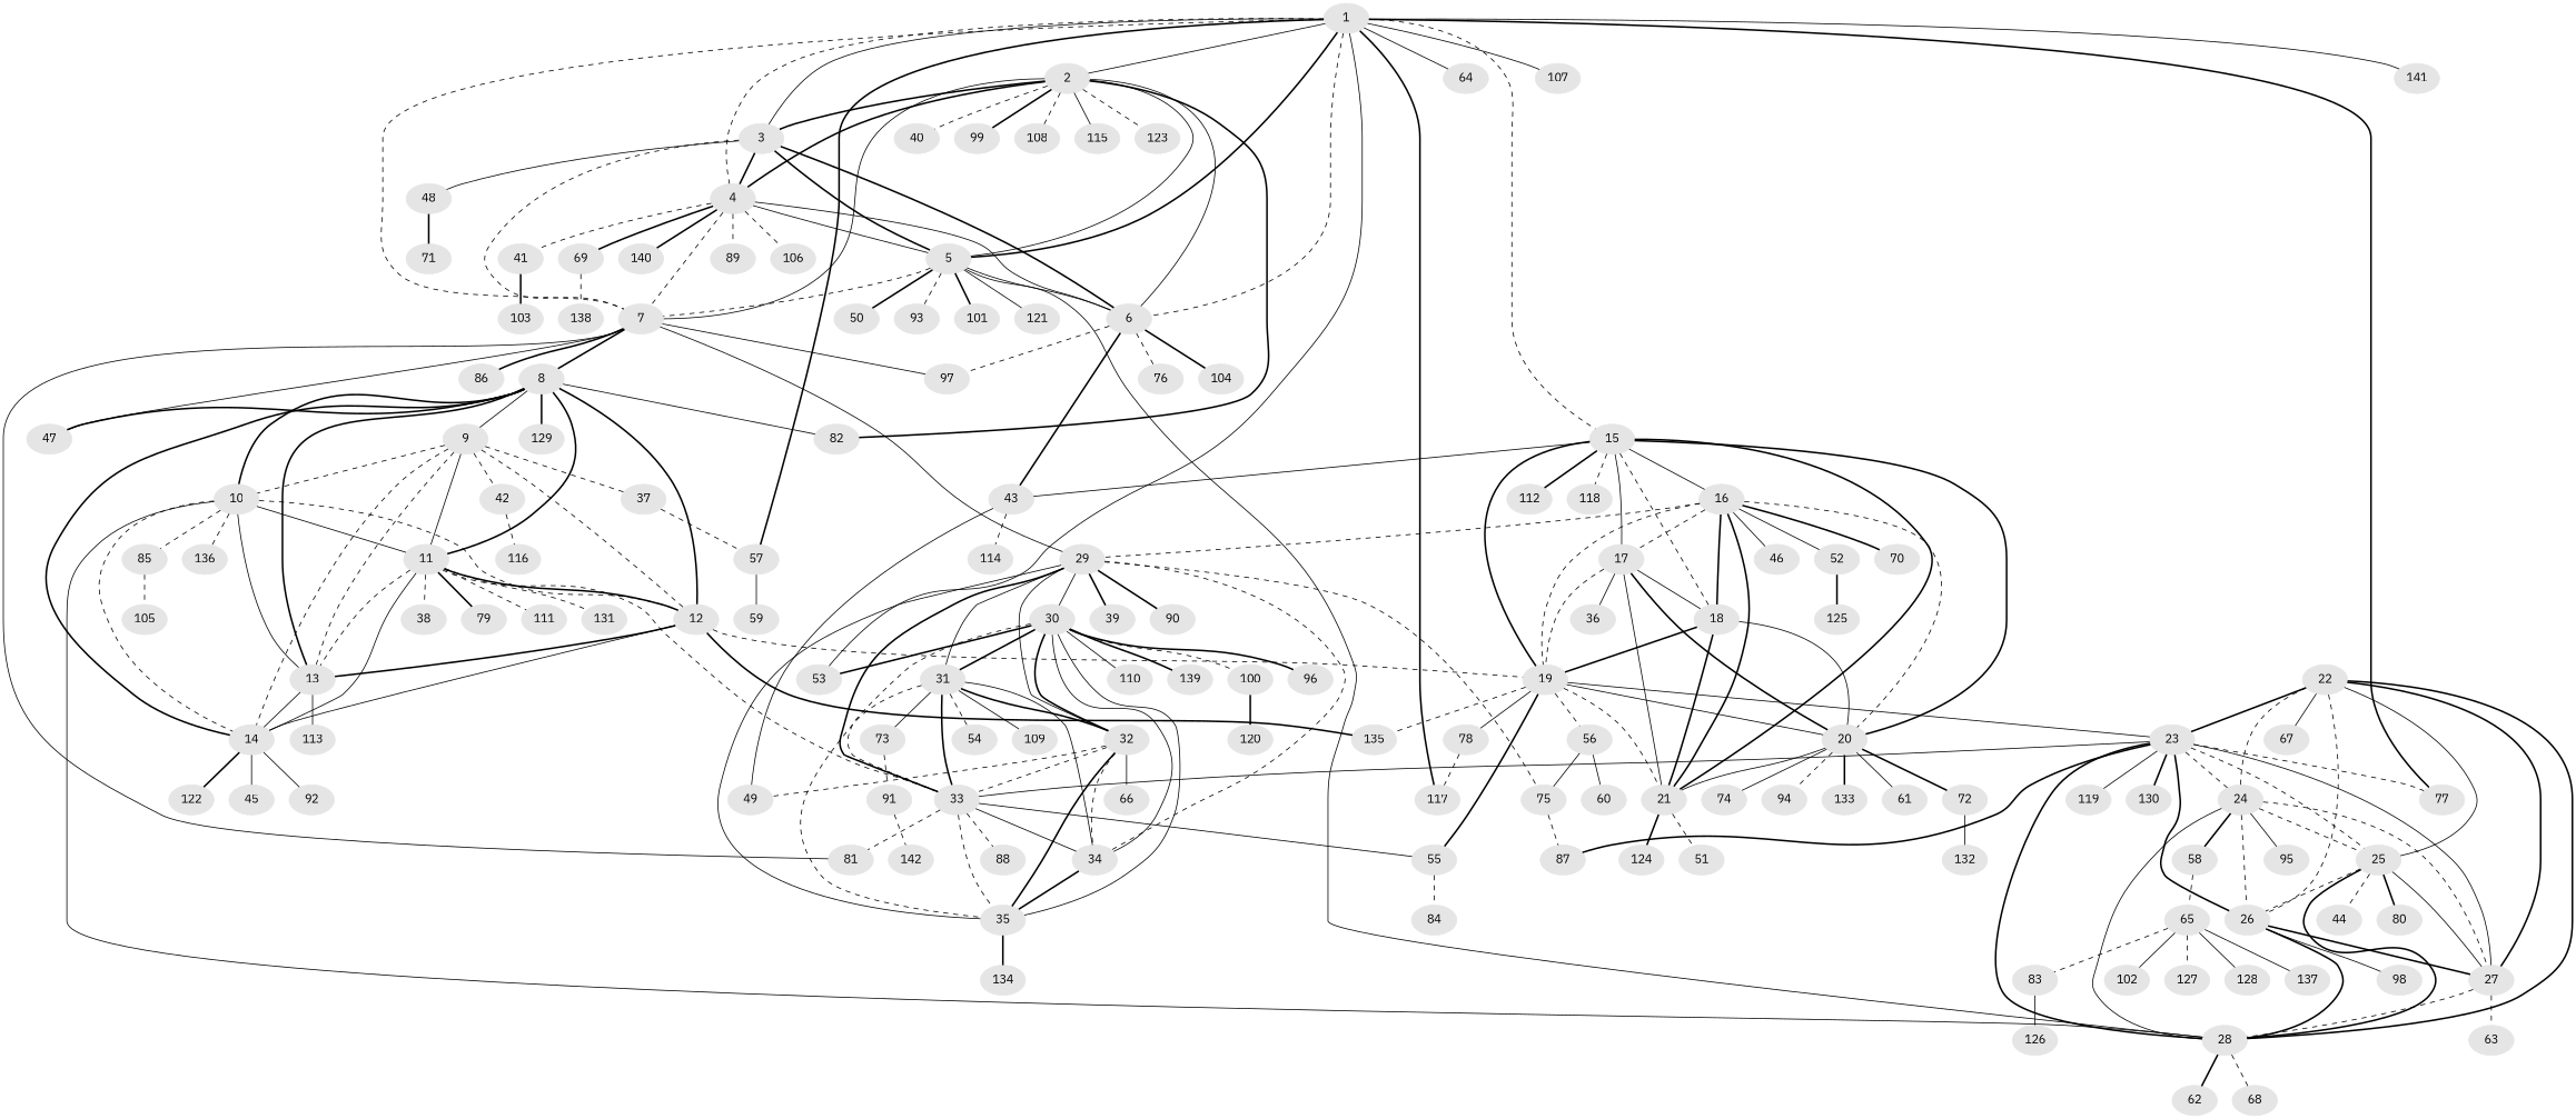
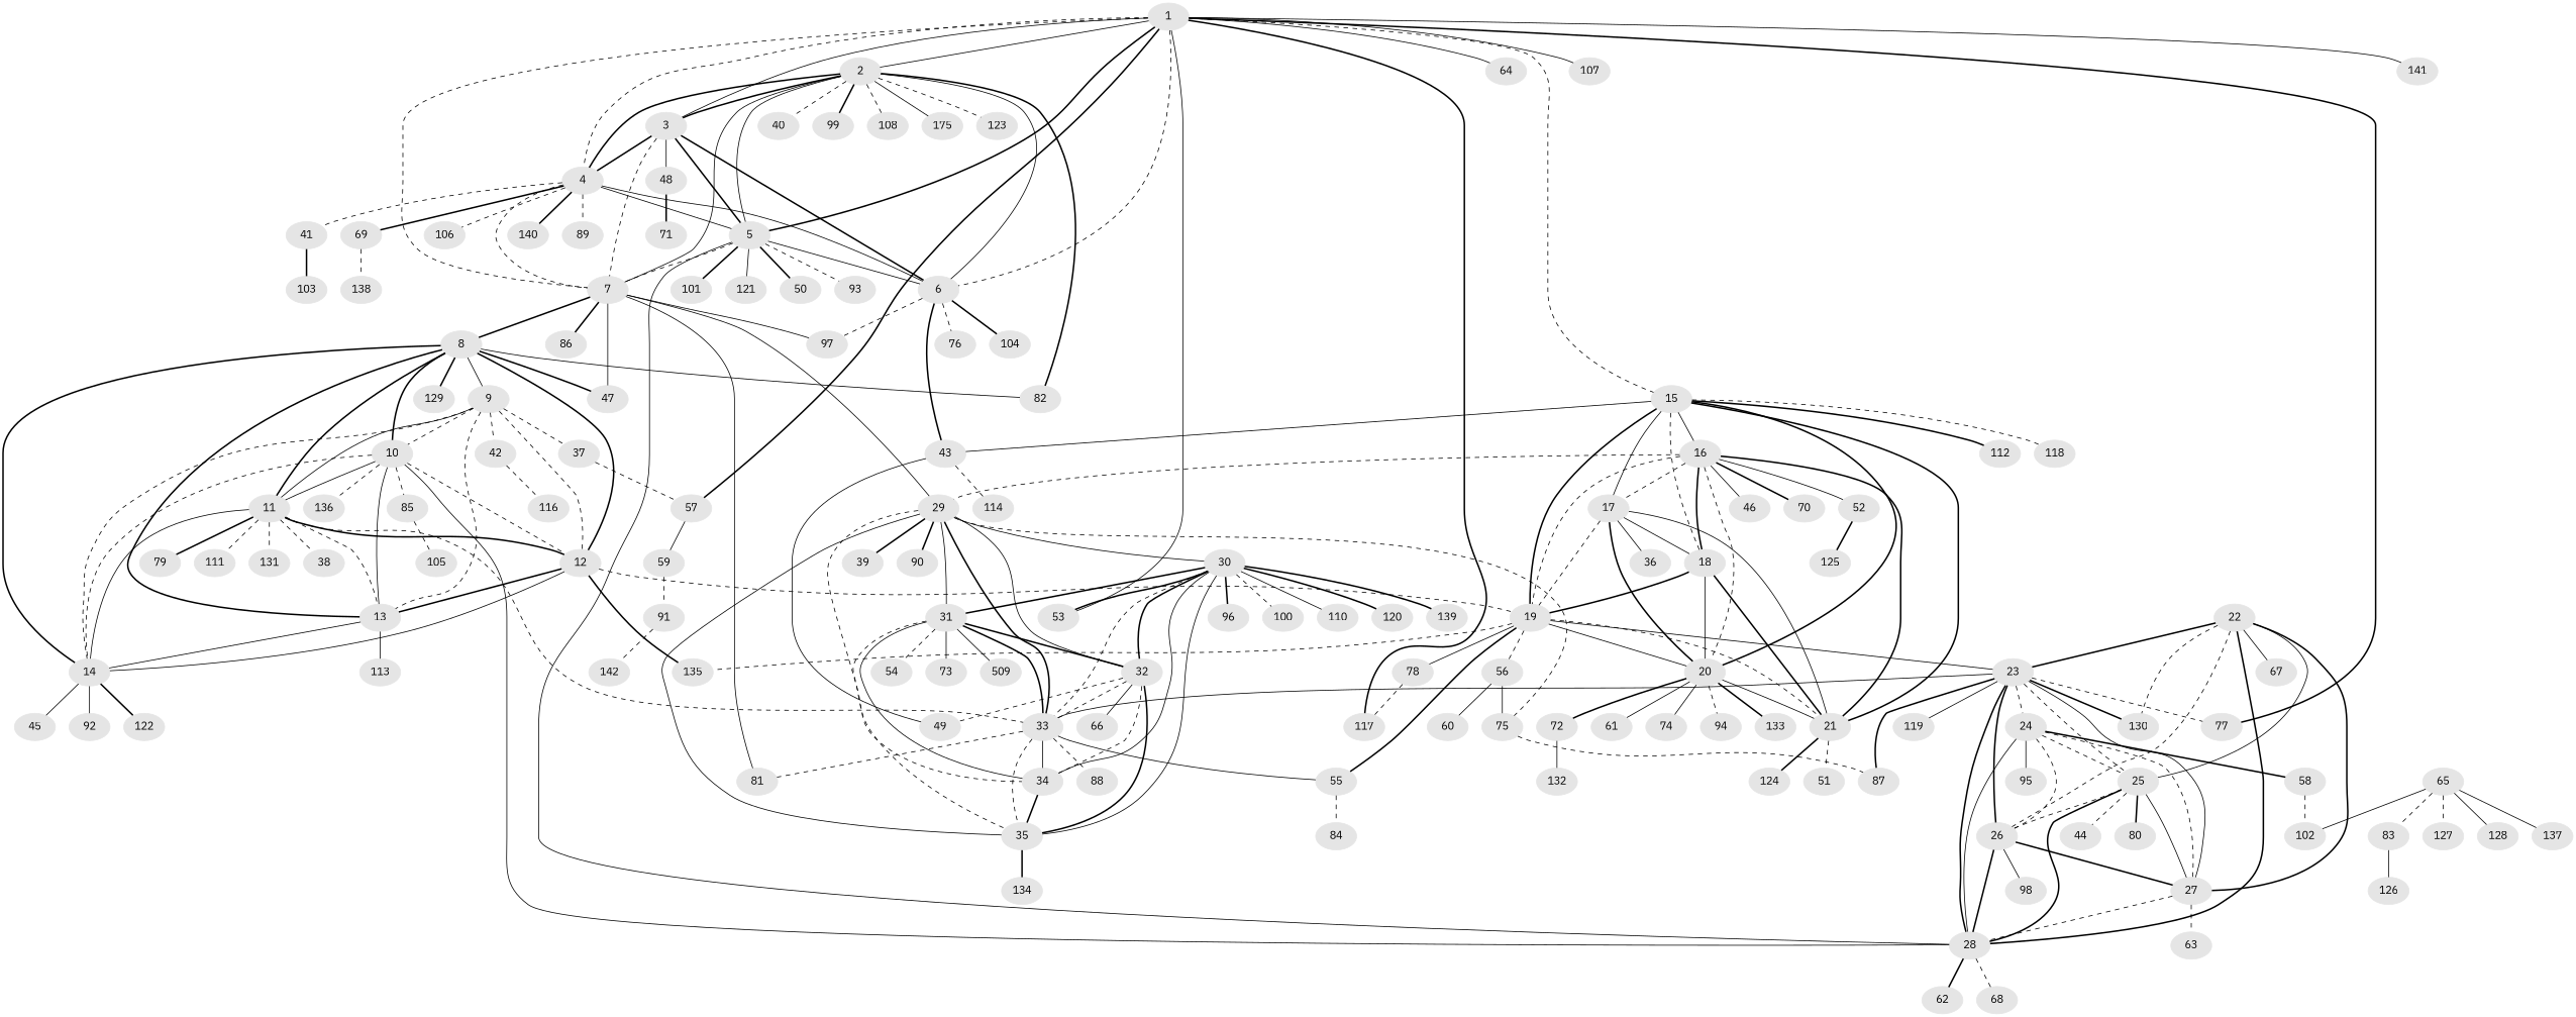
  graph {
    fontname="IBM Plex Sans"
    node [color=gray90 fontname="IBM Plex Sans" style=filled]
    edge [fontname="IBM Plex Sans" style=dashed]
    1
    2
    3
    4
    5
    6
    7
    15
    53
    57
    64
    77
    107
    117
    141
    40
    82
    99
    108
-   115
+   115 [label=175]
    123
    48
    41
    69
    89
    106
    140
    28
    50
    93
    101
    121
    43
    76
    104
    97
    8
    29
    47
    81
    86
    19
    16
    17
    18
    20
    21
    112
    118
    59
    71
    103
    138
    62
    68
    49
    114
    9
    10
    11
    12
    13
    14
    129
    33
    30
    31
    32
    34
    35
    39
    75
    90
    37
    42
    85
    136
    38
    79
    111
    131
    135
    113
    45
    92
    122
    116
    105
    55
    88
    23
    56
    78
    46
    52
    70
    36
    61
    72
    74
    94
    133
    51
    124
    125
    24
    25
    26
    27
    87
    119
    130
    84
    60
    132
    22
    67
    58
    95
    44
    80
    98
    63
    65
    96
    100
    110
    120
    139
    54
    73
-   109
+   109 [label=509]
    66
    134
    91
    83
    102
    127
    128
    137
    126
    142
    1 -- 2 [style=solid]
    1 -- 3 [style=solid]
    1 -- 4
    1 -- 5 [style=bold]
    1 -- 6
    1 -- 7
    1 -- 15
    1 -- 53 [style=solid]
    1 -- 57 [style=bold]
    1 -- 64 [style=solid]
    1 -- 77 [style=bold]
    1 -- 107 [style=solid]
    1 -- 117 [style=bold]
    1 -- 141 [style=solid]
    2 -- 3 [style=bold]
    2 -- 4 [style=bold]
    2 -- 5 [style=solid]
    2 -- 6 [style=solid]
    2 -- 7 [style=solid]
    2 -- 40
    2 -- 82 [style=bold]
    2 -- 99 [style=bold]
    2 -- 108
    2 -- 115 [style=solid]
    2 -- 123
    3 -- 4 [style=bold]
    3 -- 5 [style=bold]
    3 -- 6 [style=bold]
    3 -- 7
    3 -- 48 [style=solid]
    4 -- 5 [style=solid]
    4 -- 6 [style=solid]
    4 -- 7
    4 -- 41
    4 -- 69 [style=bold]
    4 -- 89
    4 -- 106
    4 -- 140 [style=bold]
    5 -- 6 [style=solid]
    5 -- 7
    5 -- 28 [style=solid]
    5 -- 50 [style=bold]
    5 -- 93
    5 -- 101 [style=bold]
    5 -- 121 [style=solid]
    6 -- 43 [style=bold]
    6 -- 76
    6 -- 104 [style=bold]
    6 -- 97
    7 -- 97 [style=solid]
    7 -- 8 [style=bold]
    7 -- 29 [style=solid]
    7 -- 47 [style=solid]
    7 -- 81 [style=solid]
    7 -- 86 [style=bold]
    15 -- 43 [style=solid]
    15 -- 19 [style=bold]
    15 -- 16 [style=solid]
    15 -- 17 [style=solid]
    15 -- 18
    15 -- 20 [style=bold]
    15 -- 21 [style=bold]
    15 -- 112 [style=bold]
    15 -- 118
    57 -- 59 [style=solid]
    48 -- 71 [style=bold]
    41 -- 103 [style=bold]
    69 -- 138
    28 -- 62 [style=bold]
    28 -- 68
    43 -- 49 [style=solid]
    43 -- 114
    8 -- 82 [style=solid]
    8 -- 47 [style=bold]
    8 -- 9 [style=solid]
    8 -- 10 [style=bold]
    8 -- 11 [style=bold]
    8 -- 12 [style=bold]
    8 -- 13 [style=bold]
    8 -- 14 [style=bold]
    8 -- 129 [style=bold]
    29 -- 33 [style=bold]
    29 -- 30 [style=solid]
    29 -- 31 [style=solid]
    29 -- 32 [style=solid]
    29 -- 34
    29 -- 35 [style=solid]
    29 -- 39 [style=bold]
    29 -- 75
    29 -- 90 [style=bold]
    19 -- 20 [style=solid]
    19 -- 21
    19 -- 135
    19 -- 55 [style=bold]
    19 -- 23 [style=solid]
    19 -- 56
    19 -- 78 [style=solid]
    16 -- 29
    16 -- 19
    16 -- 17
    16 -- 18 [style=bold]
    16 -- 20
    16 -- 21 [style=bold]
    16 -- 46 [style=solid]
    16 -- 52 [style=solid]
    16 -- 70 [style=bold]
    17 -- 19
    17 -- 18 [style=solid]
    17 -- 20 [style=bold]
    17 -- 21 [style=solid]
    17 -- 36 [style=solid]
    18 -- 19 [style=bold]
    18 -- 20 [style=solid]
    18 -- 21 [style=bold]
    20 -- 21 [style=solid]
    20 -- 61 [style=solid]
    20 -- 72 [style=bold]
    20 -- 74 [style=solid]
    20 -- 94
    20 -- 133 [style=bold]
    21 -- 51
    21 -- 124 [style=bold]
    9 -- 10
    9 -- 11 [style=solid]
    9 -- 12
    9 -- 13
    9 -- 14
    9 -- 37
    9 -- 42
    10 -- 28 [style=solid]
    10 -- 11 [style=solid]
    10 -- 12
    10 -- 13 [style=solid]
    10 -- 14
    10 -- 85
    10 -- 136
    11 -- 12 [style=bold]
    11 -- 13
    11 -- 14 [style=solid]
    11 -- 33
    11 -- 38
    11 -- 79 [style=bold]
    11 -- 111
    11 -- 131
    12 -- 19
    12 -- 13 [style=bold]
    12 -- 14 [style=solid]
    12 -- 135 [style=bold]
    13 -- 14 [style=solid]
    13 -- 113 [style=solid]
    14 -- 45 [style=solid]
    14 -- 92 [style=solid]
    14 -- 122 [style=bold]
    33 -- 81
    33 -- 34 [style=solid]
    33 -- 35
    33 -- 55 [style=solid]
    33 -- 88
    30 -- 53 [style=bold]
    30 -- 33
    30 -- 31 [style=bold]
    30 -- 32 [style=bold]
    30 -- 34 [style=solid]
    30 -- 35 [style=solid]
    30 -- 96 [style=bold]
    30 -- 100
    30 -- 110 [style=solid]
-   100 -- 120 [style=bold]
+   30 -- 120 [style=bold]
    30 -- 139 [style=bold]
    31 -- 33 [style=bold]
    31 -- 32 [style=bold]
    31 -- 34 [style=solid]
    31 -- 35
    31 -- 54
    31 -- 73 [style=solid]
    31 -- 109 [style=solid]
    32 -- 49
    32 -- 33
    32 -- 34
    32 -- 35 [style=bold]
    32 -- 66 [style=solid]
    34 -- 35 [style=bold]
    35 -- 134 [style=bold]
    75 -- 87
    37 -- 57
    42 -- 116
    85 -- 105
    55 -- 84
    23 -- 77
    23 -- 28 [style=bold]
    23 -- 33 [style=solid]
    23 -- 24
    23 -- 25
    23 -- 26 [style=bold]
    23 -- 27 [style=solid]
    23 -- 87 [style=bold]
    23 -- 119 [style=solid]
    23 -- 130 [style=bold]
    56 -- 75 [style=solid]
    56 -- 60 [style=solid]
    78 -- 117
    52 -- 125 [style=bold]
    72 -- 132 [style=solid]
    24 -- 28 [style=solid]
    24 -- 25
    24 -- 26
    24 -- 27
    24 -- 58 [style=bold]
    24 -- 95 [style=solid]
    25 -- 28 [style=bold]
    25 -- 26
    25 -- 27 [style=solid]
    25 -- 44
    25 -- 80 [style=bold]
    26 -- 28 [style=bold]
    26 -- 27 [style=bold]
    26 -- 98 [style=solid]
    27 -- 28
    27 -- 63
    22 -- 28 [style=bold]
    22 -- 23 [style=bold]
-   22 -- 24
+   22 -- 130
    22 -- 25 [style=solid]
    22 -- 26
    22 -- 27 [style=bold]
    22 -- 67 [style=solid]
-   58 -- 65
+   58 -- 102
    65 -- 83
    65 -- 102 [style=solid]
    65 -- 127
    65 -- 128 [style=solid]
    65 -- 137 [style=solid]
-   73 -- 91
+   59 -- 91
    91 -- 142
    83 -- 126 [style=solid]
  }
